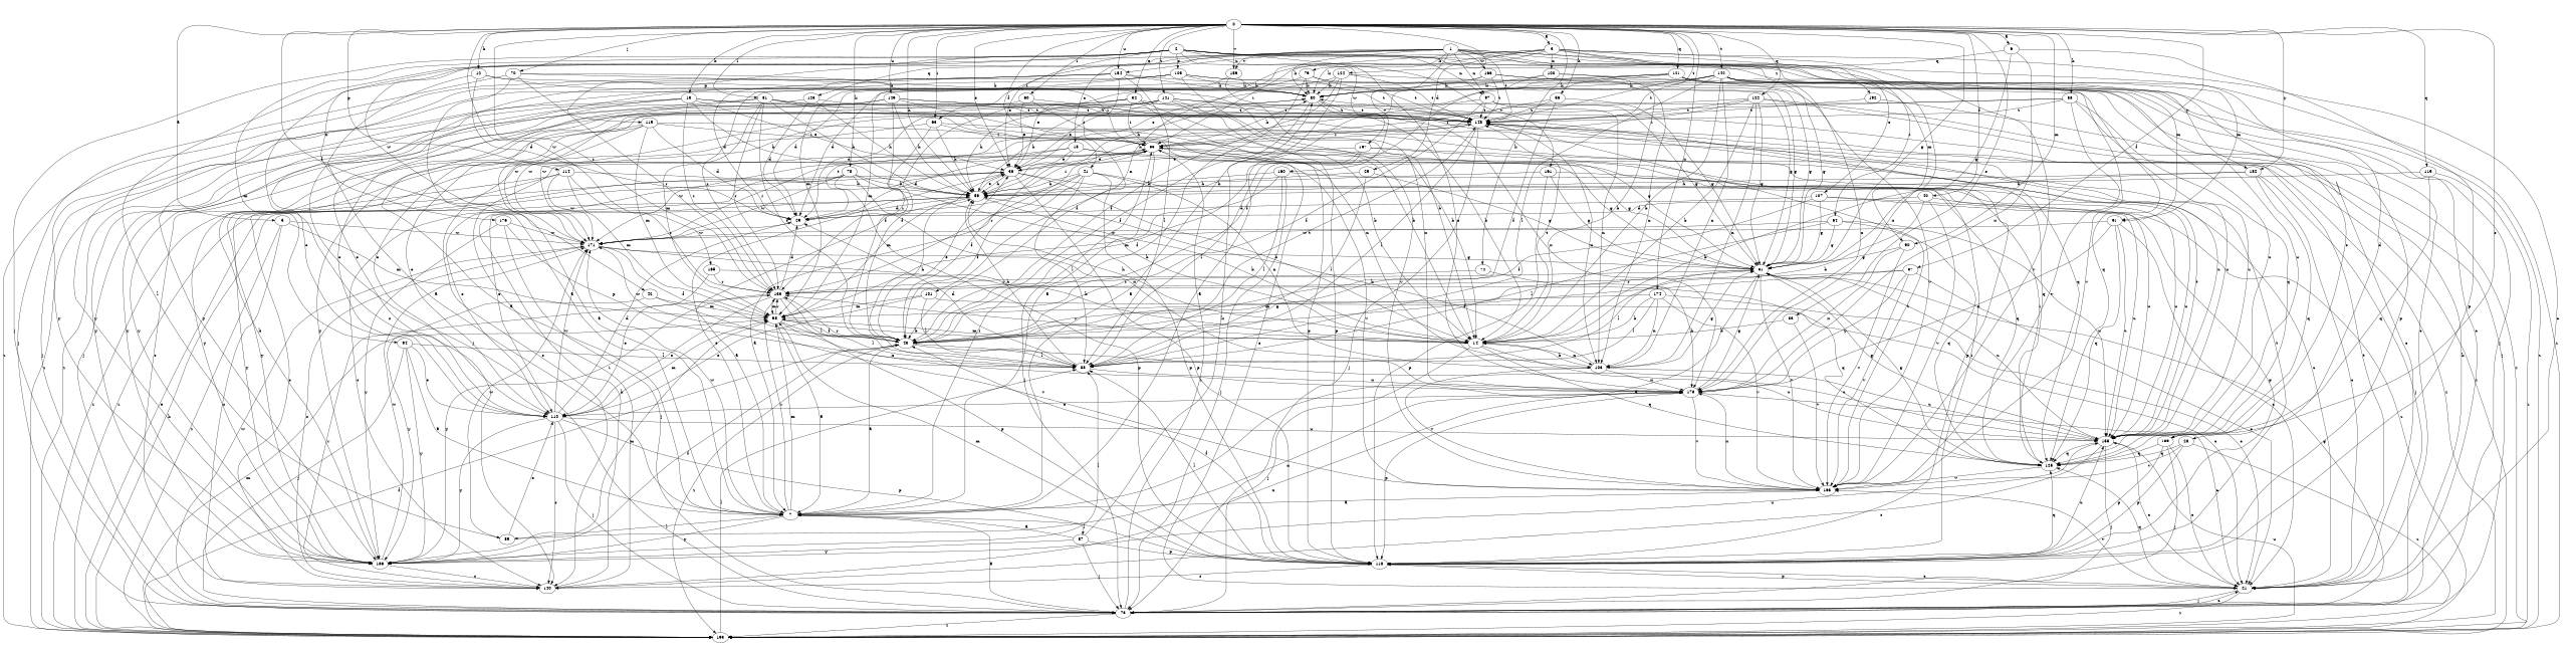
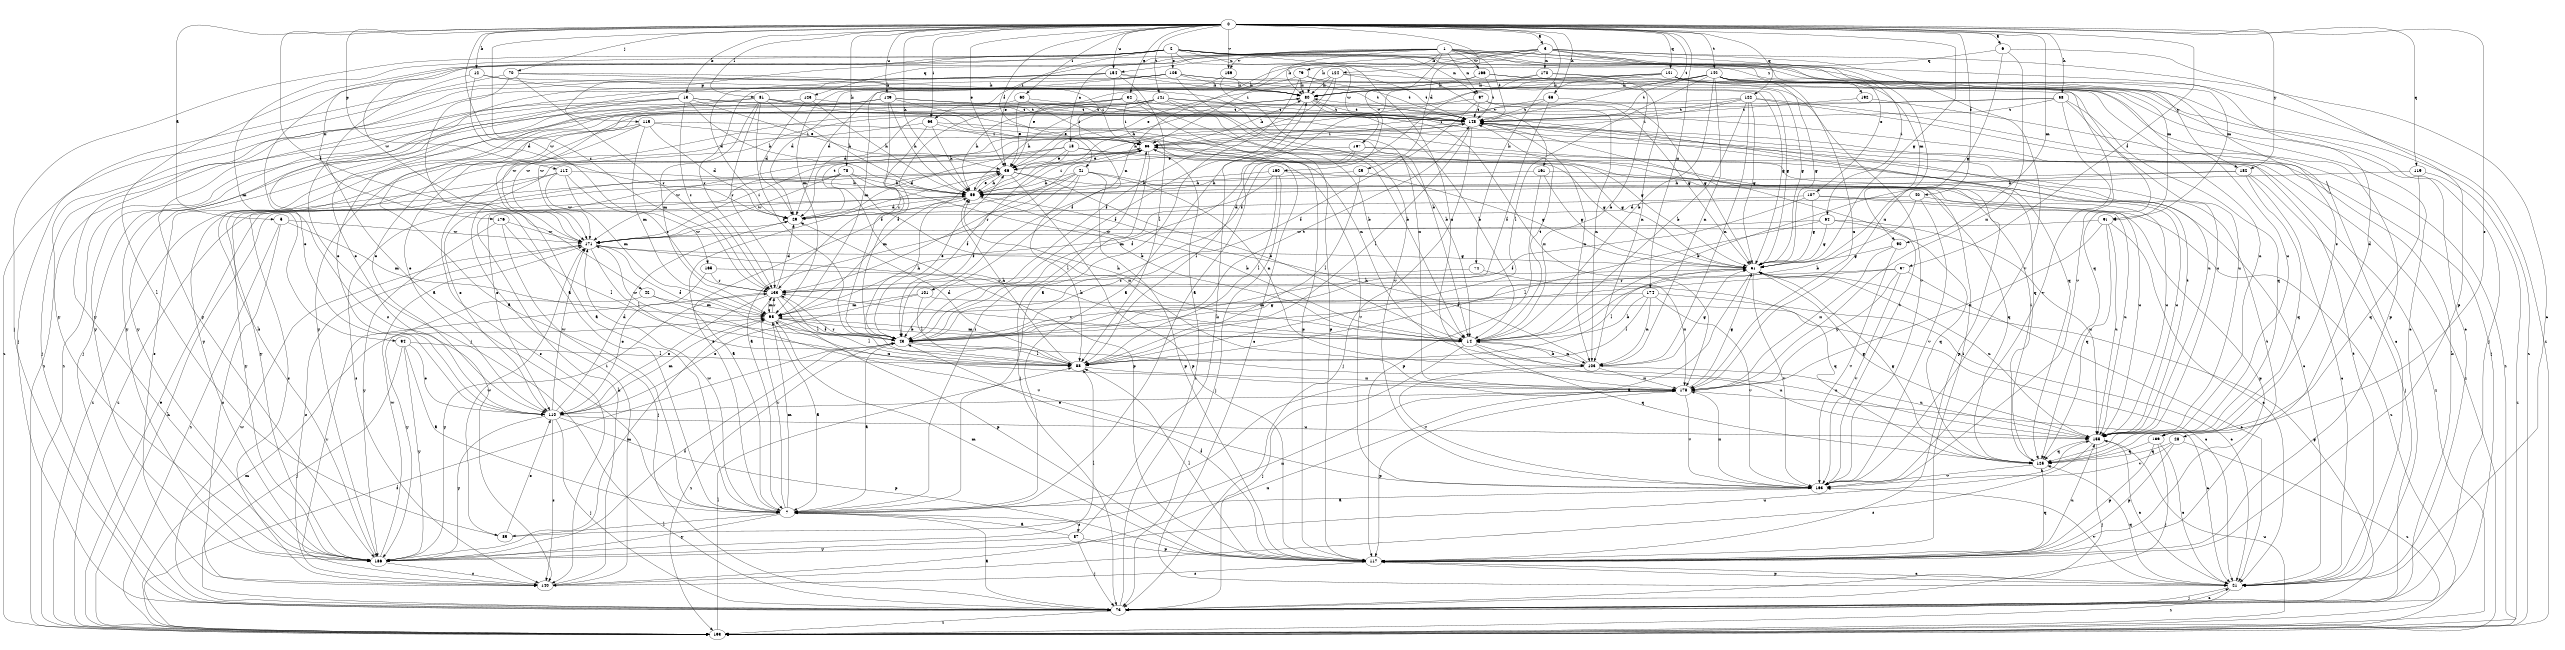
  strict digraph {
    0
    3
    5
    6
    12
    13
    25
    32
-   33
    36
    37
    40
    41
    42
    51
    56
    58
    59
    60
    63
    70
    74
    78
    81
    90
    114
    119
    121
    122
    133
    139
    141
    142
    148
    149
    154
    159
    165
    174
    182
    80
    178
    21
    64
    65
    95
-   100
+   100 [label=170]
    101
    107
    140
    163
    193
    171
-   118
+   118 [label=117]
    124
    7
    14
    29
    73
    186
    110
    155
    88
    43
    125
    103
    1
    18
    28
    79
    85
    91
    97
    123
    160
    166
    192
    2
    94
    105
    115
    161
    167
    176
    87
    0 -> 3 [label=a]
    0 -> 5 [label=a]
    0 -> 6 [label=a]
    0 -> 12 [label=b]
    0 -> 13 [label=b]
    0 -> 25 [label=d]
    0 -> 32 [label=e]
-   0 -> 33 [label=e]
    0 -> 36 [label=e]
    0 -> 37 [label=f]
    0 -> 40 [label=f]
    0 -> 41 [label=f]
    0 -> 42 [label=f]
    0 -> 51 [label=g]
    0 -> 56 [label=h]
    0 -> 58 [label=h]
    0 -> 59 [label=h]
    0 -> 60 [label=i]
    0 -> 63 [label=i]
    0 -> 70 [label=j]
    0 -> 74 [label=k]
    0 -> 78 [label=k]
    0 -> 81 [label=l]
    0 -> 90 [label=m]
    0 -> 114 [label=p]
    0 -> 119 [label=q]
    0 -> 121 [label=q]
    0 -> 122 [label=q]
    0 -> 133 [label=r]
    0 -> 139 [label=s]
    0 -> 141 [label=t]
    0 -> 142 [label=t]
    0 -> 148 [label=t]
    0 -> 149 [label=u]
    0 -> 154 [label=u]
    0 -> 159 [label=v]
    0 -> 165 [label=w]
    0 -> 174 [label=x]
    0 -> 182 [label=y]
    3 -> 80 [label=k]
    3 -> 178 [label=x]
    3 -> 21 [label=c]
    3 -> 64 [label=i]
    3 -> 65 [label=i]
    3 -> 95 [label=m]
    3 -> 100 [label=n]
    3 -> 101 [label=n]
    3 -> 107 [label=o]
    3 -> 140 [label=s]
    3 -> 163 [label=v]
    5 -> 95 [label=m]
    5 -> 140 [label=s]
    5 -> 193 [label=z]
    5 -> 171 [label=w]
    6 -> 51 [label=g]
    6 -> 178 [label=x]
    6 -> 118 [label=p]
    6 -> 124 [label=q]
    12 -> 80 [label=k]
    12 -> 7 [label=a]
    12 -> 14 [label=b]
    12 -> 29 [label=d]
    13 -> 36 [label=e]
    13 -> 59 [label=h]
    13 -> 133 [label=r]
    13 -> 148 [label=t]
    13 -> 73 [label=j]
    13 -> 186 [label=y]
    13 -> 110 [label=o]
    13 -> 155 [label=u]
    25 -> 51 [label=g]
    25 -> 59 [label=h]
    25 -> 88 [label=l]
    32 -> 59 [label=h]
    32 -> 148 [label=t]
    32 -> 65 [label=i]
    32 -> 193 [label=z]
    32 -> 118 [label=p]
    32 -> 14 [label=b]
    32 -> 43 [label=f]
-   33 -> 163 [label=v]
-   33 -> 14 [label=b]
    36 -> 59 [label=h]
    36 -> 95 [label=m]
    36 -> 140 [label=s]
    36 -> 193 [label=z]
    36 -> 118 [label=p]
    36 -> 14 [label=b]
    36 -> 125 [label=q]
    37 -> 133 [label=r]
    37 -> 178 [label=y]
    37 -> 21 [label=c]
    37 -> 163 [label=v]
    37 -> 43 [label=f]
    40 -> 163 [label=v]
    40 -> 193 [label=z]
    40 -> 14 [label=b]
    40 -> 29 [label=d]
    41 -> 59 [label=h]
    41 -> 118 [label=p]
    41 -> 7 [label=a]
    41 -> 110 [label=o]
    41 -> 155 [label=u]
    41 -> 88 [label=l]
    41 -> 43 [label=f]
    41 -> 103 [label=n]
    42 -> 95 [label=m]
    42 -> 163 [label=v]
    42 -> 186 [label=y]
    51 -> 133 [label=r]
    51 -> 163 [label=v]
    51 -> 7 [label=a]
    51 -> 155 [label=u]
    51 -> 88 [label=l]
    56 -> 51 [label=g]
    56 -> 148 [label=t]
    56 -> 65 [label=i]
    56 -> 43 [label=f]
    58 -> 148 [label=t]
    58 -> 163 [label=v]
    58 -> 171 [label=w]
    58 -> 29 [label=d]
    58 -> 155 [label=u]
    58 -> 125 [label=q]
    59 -> 36 [label=e]
    59 -> 65 [label=i]
    59 -> 7 [label=a]
    59 -> 14 [label=b]
    59 -> 29 [label=d]
    60 -> 36 [label=e]
    60 -> 148 [label=t]
    60 -> 65 [label=i]
    60 -> 171 [label=w]
    63 -> 59 [label=h]
    63 -> 133 [label=r]
    63 -> 65 [label=i]
    63 -> 186 [label=y]
    63 -> 125 [label=q]
    70 -> 133 [label=r]
    70 -> 80 [label=k]
    70 -> 65 [label=i]
    70 -> 7 [label=a]
    70 -> 73 [label=j]
    74 -> 133 [label=r]
-   74 -> 178 [label=h]
+   74 -> 178 [label=x]
    78 -> 59 [label=h]
    78 -> 178 [label=x]
    78 -> 140 [label=s]
    78 -> 171 [label=w]
    78 -> 118 [label=p]
    78 -> 14 [label=b]
    78 -> 110 [label=o]
    81 -> 59 [label=h]
    81 -> 133 [label=r]
    81 -> 148 [label=t]
    81 -> 21 [label=c]
    81 -> 95 [label=m]
    81 -> 7 [label=a]
    81 -> 186 [label=y]
    81 -> 43 [label=f]
    81 -> 103 [label=n]
    90 -> 51 [label=g]
    90 -> 178 [label=x]
    90 -> 163 [label=v]
    114 -> 59 [label=h]
    114 -> 133 [label=r]
    114 -> 95 [label=m]
    114 -> 193 [label=z]
    114 -> 171 [label=w]
    114 -> 186 [label=y]
    119 -> 59 [label=h]
    119 -> 193 [label=z]
    119 -> 125 [label=q]
    121 -> 51 [label=g]
    121 -> 80 [label=k]
    121 -> 21 [label=c]
    121 -> 95 [label=m]
    121 -> 118 [label=p]
    121 -> 29 [label=d]
    121 -> 155 [label=u]
    121 -> 43 [label=f]
    122 -> 51 [label=g]
    122 -> 148 [label=t]
    122 -> 65 [label=i]
    122 -> 193 [label=z]
    122 -> 14 [label=b]
    122 -> 73 [label=j]
    122 -> 110 [label=o]
    122 -> 103 [label=n]
    133 -> 95 [label=m]
    133 -> 118 [label=p]
    133 -> 29 [label=d]
    133 -> 186 [label=y]
    133 -> 110 [label=o]
    133 -> 88 [label=l]
    139 -> 21 [label=c]
    139 -> 118 [label=p]
    139 -> 73 [label=j]
    139 -> 125 [label=q]
    141 -> 36 [label=e]
    141 -> 59 [label=h]
    141 -> 148 [label=t]
    141 -> 171 [label=w]
    141 -> 118 [label=p]
    141 -> 14 [label=b]
    141 -> 73 [label=j]
    141 -> 125 [label=q]
    142 -> 59 [label=h]
    142 -> 148 [label=t]
    142 -> 80 [label=k]
    142 -> 178 [label=x]
    142 -> 21 [label=c]
    142 -> 193 [label=z]
    142 -> 14 [label=b]
    142 -> 29 [label=d]
    142 -> 73 [label=j]
    142 -> 155 [label=u]
    142 -> 88 [label=l]
    142 -> 103 [label=n]
    148 -> 65 [label=i]
    148 -> 140 [label=s]
    148 -> 193 [label=z]
    148 -> 73 [label=j]
    148 -> 88 [label=l]
    148 -> 103 [label=n]
    149 -> 59 [label=h]
    149 -> 148 [label=t]
    149 -> 193 [label=z]
    149 -> 14 [label=b]
    149 -> 186 [label=y]
    149 -> 155 [label=u]
    149 -> 43 [label=f]
    154 -> 51 [label=g]
    154 -> 80 [label=k]
    154 -> 193 [label=z]
    154 -> 29 [label=d]
    154 -> 186 [label=y]
    154 -> 88 [label=l]
    154 -> 43 [label=f]
    159 -> 133 [label=r]
    159 -> 80 [label=k]
    159 -> 178 [label=x]
    165 -> 133 [label=r]
    165 -> 110 [label=o]
    165 -> 125 [label=q]
    174 -> 21 [label=c]
    174 -> 95 [label=m]
    174 -> 163 [label=v]
    174 -> 14 [label=b]
    174 -> 88 [label=l]
    174 -> 103 [label=n]
    182 -> 59 [label=h]
    182 -> 21 [label=c]
    182 -> 14 [label=b]
    182 -> 73 [label=j]
    182 -> 125 [label=q]
    80 -> 148 [label=t]
    80 -> 178 [label=x]
    80 -> 14 [label=b]
    80 -> 186 [label=y]
    80 -> 43 [label=f]
    178 -> 51 [label=g]
    178 -> 21 [label=c]
    178 -> 163 [label=v]
    178 -> 118 [label=p]
    178 -> 110 [label=o]
    21 -> 148 [label=t]
    21 -> 163 [label=v]
    21 -> 193 [label=z]
    21 -> 118 [label=p]
    21 -> 73 [label=j]
    21 -> 125 [label=q]
    64 -> 51 [label=g]
    64 -> 171 [label=w]
    64 -> 155 [label=u]
    64 -> 88 [label=l]
    64 -> 125 [label=q]
    65 -> 36 [label=e]
    65 -> 51 [label=g]
    65 -> 133 [label=r]
    65 -> 80 [label=k]
    65 -> 163 [label=v]
    65 -> 73 [label=j]
    65 -> 186 [label=y]
    95 -> 133 [label=r]
    95 -> 178 [label=x]
    95 -> 7 [label=a]
    95 -> 14 [label=b]
    95 -> 88 [label=l]
    95 -> 43 [label=f]
    100 -> 80 [label=k]
    100 -> 163 [label=v]
    100 -> 7 [label=a]
    100 -> 14 [label=b]
    101 -> 21 [label=c]
    101 -> 95 [label=m]
    101 -> 110 [label=o]
    101 -> 88 [label=l]
    107 -> 51 [label=g]
    107 -> 118 [label=p]
    107 -> 29 [label=d]
    107 -> 155 [label=u]
    107 -> 43 [label=f]
    140 -> 59 [label=h]
    140 -> 133 [label=r]
    140 -> 178 [label=x]
    140 -> 65 [label=i]
    163 -> 148 [label=t]
    163 -> 178 [label=x]
    163 -> 7 [label=a]
    193 -> 36 [label=e]
    193 -> 59 [label=h]
    193 -> 95 [label=m]
    193 -> 155 [label=u]
    193 -> 88 [label=l]
    193 -> 43 [label=f]
    171 -> 51 [label=g]
    171 -> 65 [label=i]
    171 -> 140 [label=s]
    171 -> 14 [label=b]
+   171 -> 88 [label=l]
    171 -> 43 [label=f]
    118 -> 148 [label=t]
    118 -> 21 [label=c]
    118 -> 65 [label=i]
    118 -> 95 [label=m]
    118 -> 140 [label=s]
    118 -> 155 [label=u]
    118 -> 88 [label=l]
    118 -> 43 [label=f]
    118 -> 125 [label=q]
    124 -> 36 [label=e]
    124 -> 148 [label=t]
    124 -> 80 [label=k]
    124 -> 163 [label=v]
    124 -> 7 [label=a]
    124 -> 43 [label=f]
    7 -> 36 [label=e]
    7 -> 133 [label=r]
    7 -> 65 [label=i]
    7 -> 95 [label=m]
    7 -> 171 [label=w]
    7 -> 186 [label=y]
    7 -> 85 [label=l]
-   7 -> 87 [label=l]
+   7 -> 87 [label=s]
    14 -> 59 [label=h]
    14 -> 133 [label=r]
    14 -> 148 [label=t]
    14 -> 95 [label=m]
    14 -> 73 [label=j]
    14 -> 155 [label=u]
    14 -> 125 [label=q]
    14 -> 103 [label=n]
    29 -> 148 [label=t]
    29 -> 171 [label=w]
    73 -> 51 [label=g]
    73 -> 80 [label=k]
    73 -> 21 [label=c]
    73 -> 65 [label=i]
    73 -> 193 [label=z]
    73 -> 171 [label=w]
    73 -> 7 [label=a]
    186 -> 80 [label=k]
    186 -> 95 [label=m]
    186 -> 140 [label=s]
    186 -> 171 [label=w]
    186 -> 155 [label=u]
    186 -> 88 [label=l]
    186 -> 43 [label=f]
    110 -> 95 [label=m]
    110 -> 140 [label=s]
    110 -> 171 [label=w]
    110 -> 118 [label=p]
    110 -> 29 [label=d]
    110 -> 73 [label=j]
    110 -> 186 [label=y]
    110 -> 155 [label=u]
    155 -> 51 [label=g]
    155 -> 148 [label=t]
    155 -> 21 [label=c]
    155 -> 140 [label=s]
    155 -> 73 [label=j]
    155 -> 125 [label=q]
    88 -> 59 [label=h]
    88 -> 133 [label=r]
    88 -> 178 [label=x]
    88 -> 29 [label=d]
    43 -> 36 [label=e]
    43 -> 51 [label=g]
    43 -> 59 [label=h]
    43 -> 148 [label=t]
    43 -> 193 [label=z]
    43 -> 171 [label=w]
    43 -> 7 [label=a]
    43 -> 155 [label=u]
    43 -> 88 [label=l]
    125 -> 51 [label=g]
    125 -> 65 [label=i]
    125 -> 163 [label=v]
    103 -> 51 [label=g]
    103 -> 59 [label=h]
    103 -> 178 [label=x]
    103 -> 163 [label=v]
    103 -> 14 [label=b]
    103 -> 155 [label=u]
    1 -> 63 [label=i]
    1 -> 90 [label=m]
    1 -> 148 [label=t]
    1 -> 154 [label=u]
    1 -> 159 [label=v]
    1 -> 80 [label=k]
    1 -> 193 [label=z]
    1 -> 18 [label=c]
    1 -> 28 [label=d]
    1 -> 79 [label=k]
    1 -> 85 [label=l]
    1 -> 91 [label=m]
    1 -> 97 [label=n]
    1 -> 123 [label=q]
    1 -> 160 [label=v]
    1 -> 166 [label=w]
    1 -> 192 [label=z]
    18 -> 36 [label=e]
    18 -> 51 [label=g]
    18 -> 193 [label=z]
    18 -> 171 [label=w]
    18 -> 29 [label=d]
    18 -> 43 [label=f]
    28 -> 163 [label=v]
    28 -> 193 [label=z]
    28 -> 118 [label=p]
    28 -> 125 [label=q]
    79 -> 36 [label=e]
    79 -> 51 [label=g]
    79 -> 148 [label=t]
    79 -> 80 [label=k]
    79 -> 7 [label=a]
    85 -> 178 [label=x]
    85 -> 171 [label=w]
    85 -> 110 [label=o]
    91 -> 178 [label=x]
    91 -> 21 [label=c]
    91 -> 171 [label=w]
    91 -> 155 [label=u]
    91 -> 125 [label=q]
    97 -> 51 [label=g]
    97 -> 59 [label=h]
    97 -> 148 [label=t]
    97 -> 43 [label=f]
    97 -> 103 [label=n]
    123 -> 59 [label=h]
    123 -> 148 [label=t]
    123 -> 29 [label=d]
    123 -> 110 [label=o]
    160 -> 59 [label=h]
    160 -> 95 [label=m]
    160 -> 73 [label=j]
    160 -> 155 [label=u]
    160 -> 88 [label=l]
    166 -> 51 [label=g]
    166 -> 148 [label=t]
    166 -> 80 [label=k]
    166 -> 186 [label=y]
    166 -> 103 [label=n]
    192 -> 148 [label=t]
    192 -> 21 [label=c]
    2 -> 36 [label=e]
    2 -> 139 [label=s]
    2 -> 182 [label=y]
    2 -> 178 [label=x]
    2 -> 171 [label=w]
    2 -> 73 [label=j]
    2 -> 91 [label=m]
    2 -> 97 [label=n]
    2 -> 94 [label=m]
    2 -> 105 [label=o]
    2 -> 115 [label=p]
    2 -> 161 [label=v]
    2 -> 167 [label=w]
    2 -> 176 [label=x]
    94 -> 7 [label=a]
    94 -> 73 [label=j]
    94 -> 186 [label=y]
    94 -> 110 [label=o]
    94 -> 88 [label=l]
    105 -> 148 [label=t]
    105 -> 80 [label=k]
    105 -> 163 [label=v]
    105 -> 73 [label=j]
    105 -> 186 [label=y]
    105 -> 110 [label=o]
    105 -> 125 [label=q]
    115 -> 51 [label=g]
    115 -> 65 [label=i]
    115 -> 95 [label=m]
    115 -> 140 [label=s]
    115 -> 7 [label=a]
    115 -> 29 [label=d]
    115 -> 110 [label=o]
    161 -> 51 [label=g]
    161 -> 59 [label=h]
    161 -> 118 [label=p]
    161 -> 155 [label=u]
    167 -> 36 [label=e]
    167 -> 21 [label=c]
    167 -> 118 [label=p]
    167 -> 88 [label=l]
    167 -> 43 [label=f]
    176 -> 171 [label=w]
    176 -> 73 [label=j]
    176 -> 186 [label=y]
-   176 -> 88 [label=p]
+   176 -> 88 [label=l]
    87 -> 80 [label=k]
    87 -> 118 [label=p]
    87 -> 7 [label=a]
    87 -> 73 [label=j]
    87 -> 186 [label=y]
  }
